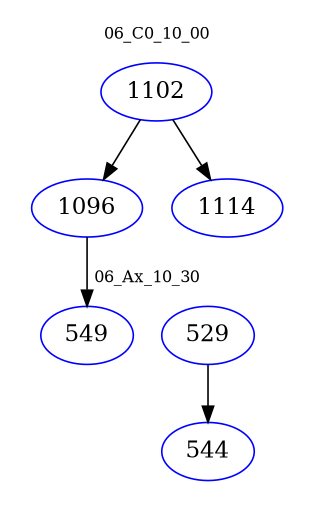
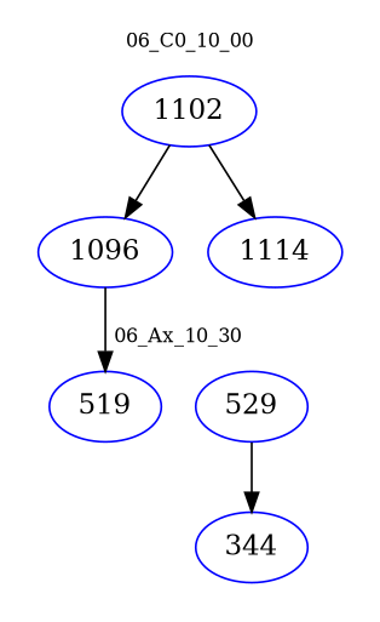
  digraph {
    node [color=blue]
    edge [color=black]
    n1 [label=529]
-   n2 [label=549]
-   n3 [label=544]
+   n2 [label=519]
+   n3 [label=344]
    n4 [label=1102]
    n5 [label=1096]
    n6 [label=1114]
    subgraph cluster_1 {
      color=white
      fontsize=10
      label="06_Ax_10_30"
      n1
      n2
      n3
    }
    subgraph cluster_2 {
      color=white
      fontsize=10
      label="06_C0_10_00"
      n4
      n5
      n6
    }
    n1 -> n3
    n4 -> n5
    n4 -> n6
    n5 -> n2
  }
